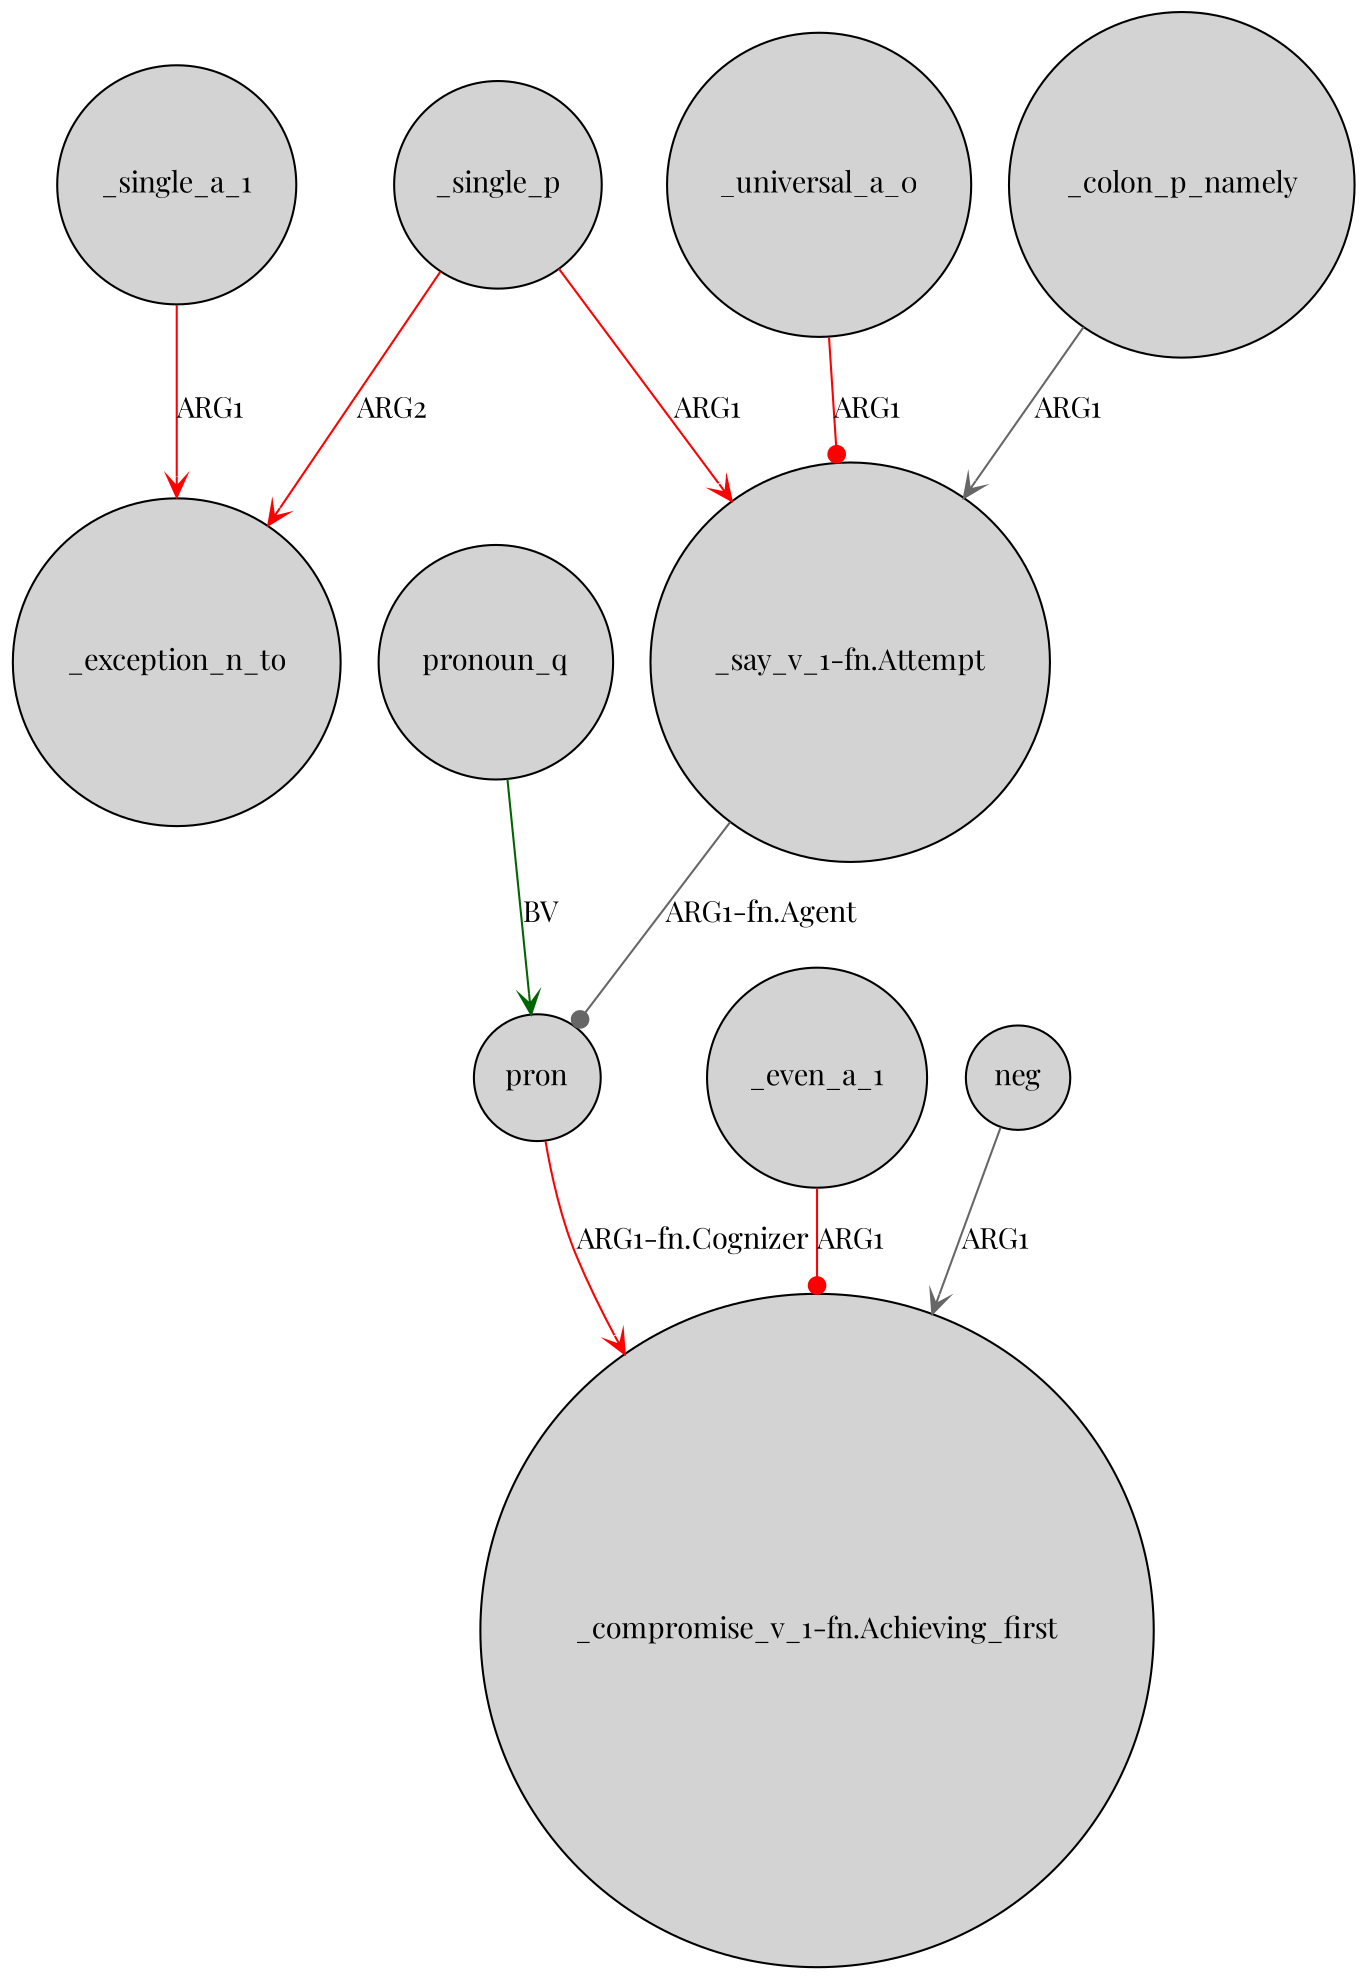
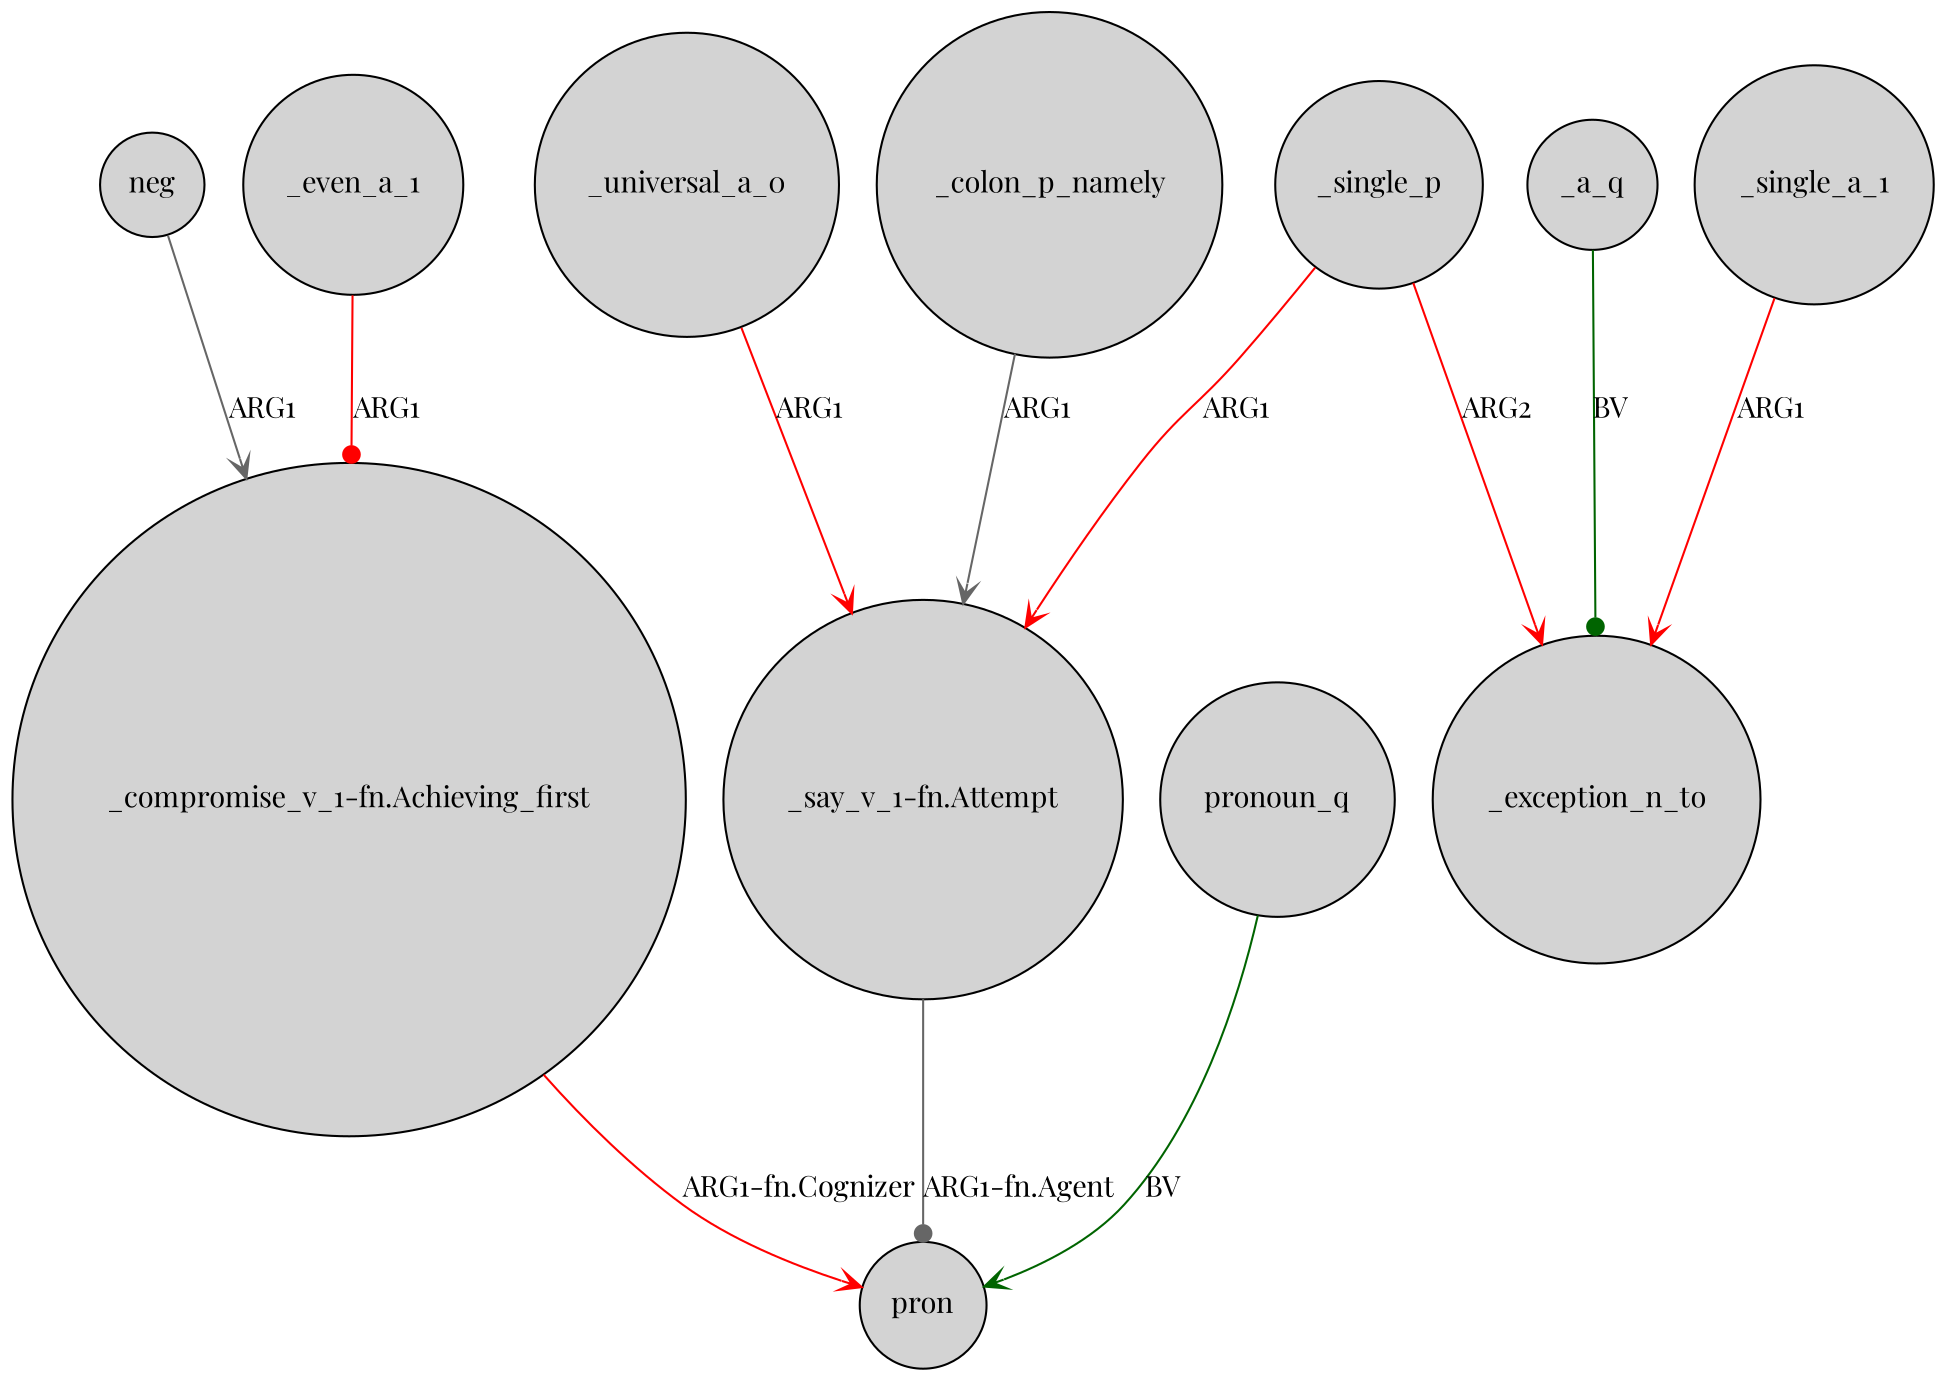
  digraph {
    fontname="Playfair Display"
    node [fontname="Playfair Display" shape=circle style=filled]
    edge [arrowhead=vee color=red fontname="Playfair Display"]
    _colon_p_namely
    "_say_v_1-fn.Attempt"
    pron
    n4 [label=_single_p]
    _exception_n_to
    _single_a_1
    _even_a_1
    "_compromise_v_1-fn.Achieving_first"
    neg
+   _a_q
    pronoun_q
    n12 [label=_universal_a_0]
    _colon_p_namely -> "_say_v_1-fn.Attempt" [color=gray40 label=ARG1]
    "_say_v_1-fn.Attempt" -> pron [arrowhead=dot color=gray40 label="ARG1-fn.Agent"]
    n4 -> "_say_v_1-fn.Attempt" [label=ARG1]
    n4 -> _exception_n_to [label=ARG2]
    _single_a_1 -> _exception_n_to [label=ARG1]
    _even_a_1 -> "_compromise_v_1-fn.Achieving_first" [arrowhead=dot label=ARG1]
-   pron -> "_compromise_v_1-fn.Achieving_first" [label="ARG1-fn.Cognizer"]
+   "_compromise_v_1-fn.Achieving_first" -> pron [label="ARG1-fn.Cognizer"]
    neg -> "_compromise_v_1-fn.Achieving_first" [color=gray40 label=ARG1]
+   _a_q -> _exception_n_to [arrowhead=dot color=darkgreen label=BV]
    pronoun_q -> pron [color=darkgreen label=BV]
-   n12 -> "_say_v_1-fn.Attempt" [arrowhead=dot label=ARG1]
+   n12 -> "_say_v_1-fn.Attempt" [label=ARG1]
  }
